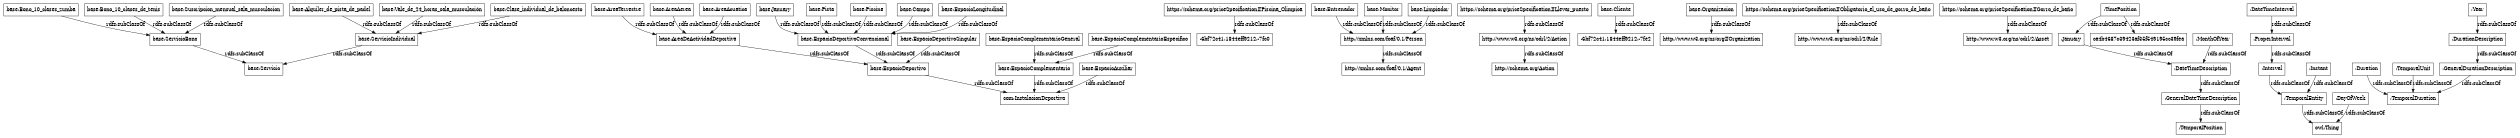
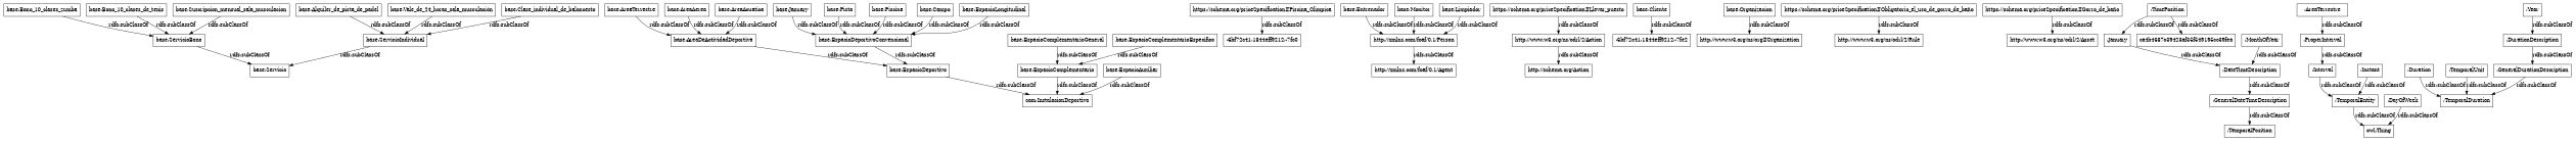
  digraph {
    rankdir=TB
    node [color=black shape=rectangle]
    "base:Alquiler_de_pista_de_padel"
    "base:ServicioIndividual"
    "base:Servicio"
    "base:EspacioComplementarioEspecifico"
    "base:EspacioComplementario"
    n6 [label="com:InstalacionDeportiva"]
    "base:Vale_de_24_horas_sala_musculación"
-   "base:EspacioDeportivoSingular"
    "base:EspacioDeportivo"
    "base:Bono_10_clases_de_tenis"
    "base:ServicioBono"
    "base:AreaAerea"
    "base:AreaDeActividadDeportiva"
    "https://schema.org/priceSpecification#Piscina_Olimpica"
    "-6bf72c41:1844eff9212:-7fc0"
    "base:Entrenador"
    "http://xmlns.com/foaf/0.1/Person"
    "http://xmlns.com/foaf/0.1/Agent"
    "base:Suscripcion_mensual_sala_musculacion"
    "base:Piscina"
    "base:EspacioDeportivoConvencional"
    "base:EspacioAuxiliar"
    "base:EspacioComplementarioGeneral"
    "base:Monitor"
    "base:Campo"
    "base:Limpiador"
    "base:EspacioLongitudinal"
    "http://www.w3.org/ns/odrl/2/Action"
    "http://schema.org/Action"
    "base:AreaAcuatica"
    "base:Cliente"
    "-6bf72c41:1844eff9212:-7fe2"
    "base:Bono_10_clases_zumba"
    n34 [label="base:January"]
    "https://schema.org/priceSpecification#Llevar_puesto"
    "base:Organizacion"
    "http://www.w3.org/ns/org#Organization"
    "https://schema.org/priceSpecification#Obligatorio_el_uso_de_gorro_de_baño"
    "http://www.w3.org/ns/odrl/2/Rule"
    "base:Clase_individual_de_baloncesto"
    "base:Pista"
    "base:AreaTerrestre"
    "https://schema.org/priceSpecification#Gorro_de_baño"
    "http://www.w3.org/ns/odrl/2/Asset"
    ":GeneralDateTimeDescription"
    ":TemporalPosition"
-   ":DateTimeInterval"
+   ":DateTimeInterval" [label=":AreaTerrestre"]
    ":ProperInterval"
    ":Interval"
    ":DurationDescription"
    ":GeneralDurationDescription"
    ":TemporalDuration"
    ":Duration"
    ":January"
    ":DateTimeDescription"
    ":TemporalEntity"
    ":TimePosition"
    ca4b4687c39423af35f549195cc39fea
    "owl:Thing"
    ":Year"
    ":MonthOfYear"
    ":TemporalUnit"
    ":Instant"
    ":DayOfWeek"
    "base:Alquiler_de_pista_de_padel" -> "base:ServicioIndividual" [label="rdfs:subClassOf"]
    "base:ServicioIndividual" -> "base:Servicio" [label="rdfs:subClassOf"]
    "base:EspacioComplementarioEspecifico" -> "base:EspacioComplementario" [label="rdfs:subClassOf"]
    "base:EspacioComplementario" -> n6 [label="rdfs:subClassOf"]
    "base:Vale_de_24_horas_sala_musculación" -> "base:ServicioIndividual" [label="rdfs:subClassOf"]
-   "base:EspacioDeportivoSingular" -> "base:EspacioDeportivo" [label="rdfs:subClassOf"]
    "base:EspacioDeportivo" -> n6 [label="rdfs:subClassOf"]
    "base:Bono_10_clases_de_tenis" -> "base:ServicioBono" [label="rdfs:subClassOf"]
    "base:ServicioBono" -> "base:Servicio" [label="rdfs:subClassOf"]
    "base:AreaAerea" -> "base:AreaDeActividadDeportiva" [label="rdfs:subClassOf"]
    "base:AreaDeActividadDeportiva" -> "base:EspacioDeportivo" [label="rdfs:subClassOf"]
    "https://schema.org/priceSpecification#Piscina_Olimpica" -> "-6bf72c41:1844eff9212:-7fc0" [label="rdfs:subClassOf"]
    "base:Entrenador" -> "http://xmlns.com/foaf/0.1/Person" [label="rdfs:subClassOf"]
    "http://xmlns.com/foaf/0.1/Person" -> "http://xmlns.com/foaf/0.1/Agent" [label="rdfs:subClassOf"]
    "base:Suscripcion_mensual_sala_musculacion" -> "base:ServicioBono" [label="rdfs:subClassOf"]
    "base:Piscina" -> "base:EspacioDeportivoConvencional" [label="rdfs:subClassOf"]
    "base:EspacioDeportivoConvencional" -> "base:EspacioDeportivo" [label="rdfs:subClassOf"]
    "base:EspacioAuxiliar" -> n6 [label="rdfs:subClassOf"]
    "base:EspacioComplementarioGeneral" -> "base:EspacioComplementario" [label="rdfs:subClassOf"]
    "base:Monitor" -> "http://xmlns.com/foaf/0.1/Person" [label="rdfs:subClassOf"]
    "base:Campo" -> "base:EspacioDeportivoConvencional" [label="rdfs:subClassOf"]
    "base:Limpiador" -> "http://xmlns.com/foaf/0.1/Person" [label="rdfs:subClassOf"]
    "base:EspacioLongitudinal" -> "base:EspacioDeportivoConvencional" [label="rdfs:subClassOf"]
    "http://www.w3.org/ns/odrl/2/Action" -> "http://schema.org/Action" [label="rdfs:subClassOf"]
    "base:AreaAcuatica" -> "base:AreaDeActividadDeportiva" [label="rdfs:subClassOf"]
    "base:Cliente" -> "-6bf72c41:1844eff9212:-7fe2" [label="rdfs:subClassOf"]
    "base:Bono_10_clases_zumba" -> "base:ServicioBono" [label="rdfs:subClassOf"]
    n34 -> "base:EspacioDeportivoConvencional" [label="rdfs:subClassOf"]
    "https://schema.org/priceSpecification#Llevar_puesto" -> "http://www.w3.org/ns/odrl/2/Action" [label="rdfs:subClassOf"]
    "base:Organizacion" -> "http://www.w3.org/ns/org#Organization" [label="rdfs:subClassOf"]
    "https://schema.org/priceSpecification#Obligatorio_el_uso_de_gorro_de_baño" -> "http://www.w3.org/ns/odrl/2/Rule" [label="rdfs:subClassOf"]
    "base:Clase_individual_de_baloncesto" -> "base:ServicioIndividual" [label="rdfs:subClassOf"]
    "base:Pista" -> "base:EspacioDeportivoConvencional" [label="rdfs:subClassOf"]
    "base:AreaTerrestre" -> "base:AreaDeActividadDeportiva" [label="rdfs:subClassOf"]
    "https://schema.org/priceSpecification#Gorro_de_baño" -> "http://www.w3.org/ns/odrl/2/Asset" [label="rdfs:subClassOf"]
    ":GeneralDateTimeDescription" -> ":TemporalPosition" [label="rdfs:subClassOf"]
    ":DateTimeInterval" -> ":ProperInterval" [label="rdfs:subClassOf"]
    ":ProperInterval" -> ":Interval" [label="rdfs:subClassOf"]
    ":Interval" -> ":TemporalEntity" [label="rdfs:subClassOf"]
    ":DurationDescription" -> ":GeneralDurationDescription" [label="rdfs:subClassOf"]
    ":GeneralDurationDescription" -> ":TemporalDuration" [label="rdfs:subClassOf"]
    ":Duration" -> ":TemporalDuration" [label="rdfs:subClassOf"]
    ":January" -> ":DateTimeDescription" [label="rdfs:subClassOf"]
    ":DateTimeDescription" -> ":GeneralDateTimeDescription" [label="rdfs:subClassOf"]
    ":TemporalEntity" -> "owl:Thing" [label="rdfs:subClassOf"]
    ":TimePosition" -> ":January" [label="rdfs:subClassOf"]
    ":TimePosition" -> ca4b4687c39423af35f549195cc39fea [label="rdfs:subClassOf"]
    ":Year" -> ":DurationDescription" [label="rdfs:subClassOf"]
    ":MonthOfYear" -> ":DateTimeDescription" [label="rdfs:subClassOf"]
    ":TemporalUnit" -> ":TemporalDuration" [label="rdfs:subClassOf"]
    ":Instant" -> ":TemporalEntity" [label="rdfs:subClassOf"]
    ":DayOfWeek" -> "owl:Thing" [label="rdfs:subClassOf"]
  }
